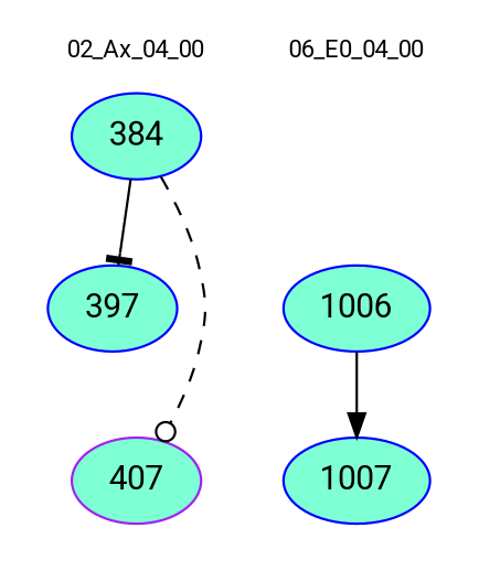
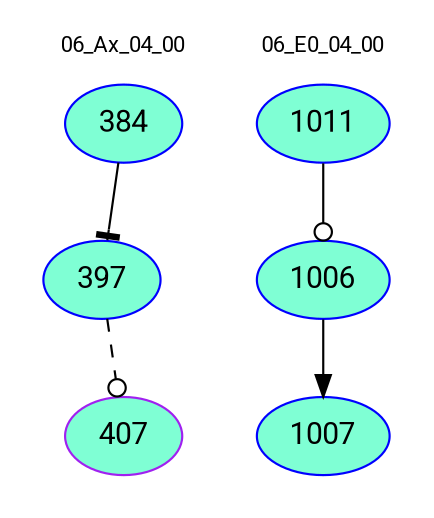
  digraph {
    fontname=Roboto
    node [color=blue fillcolor=aquamarine fontname=Roboto style=filled]
    edge [arrowhead=odot color=black fontname=Roboto style=solid]
    n1 [label=397]
    n2 [label=384]
    n3 [color=purple label=407]
+   n4 [label=1011]
    n5 [label=1006]
    n6 [label=1007]
    subgraph cluster_1 {
      color=white
      fontsize=10
-     label="02_Ax_04_00"
+     label="06_Ax_04_00"
      n1
      n2
      n3
    }
    subgraph cluster_2 {
      color=white
      fontsize=10
      label="06_E0_04_00"
+     n4
      n5
      n6
    }
    n2 -> n1 [arrowhead=tee]
-   n2 -> n3 [style=dashed]
+   n1 -> n3 [style=dashed]
+   n4 -> n5
    n5 -> n6 [arrowhead=normal]
  }
